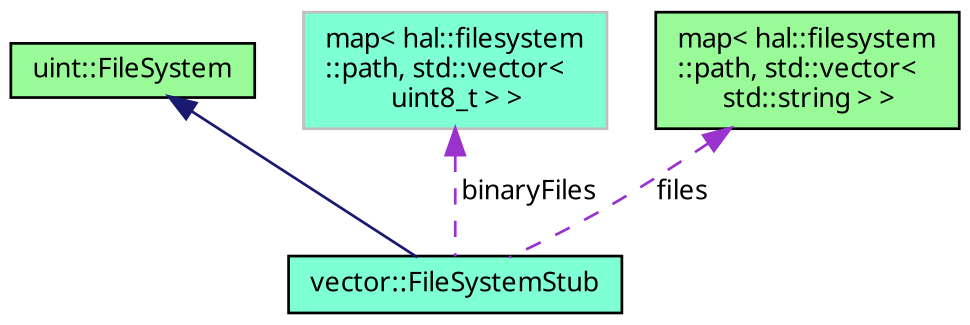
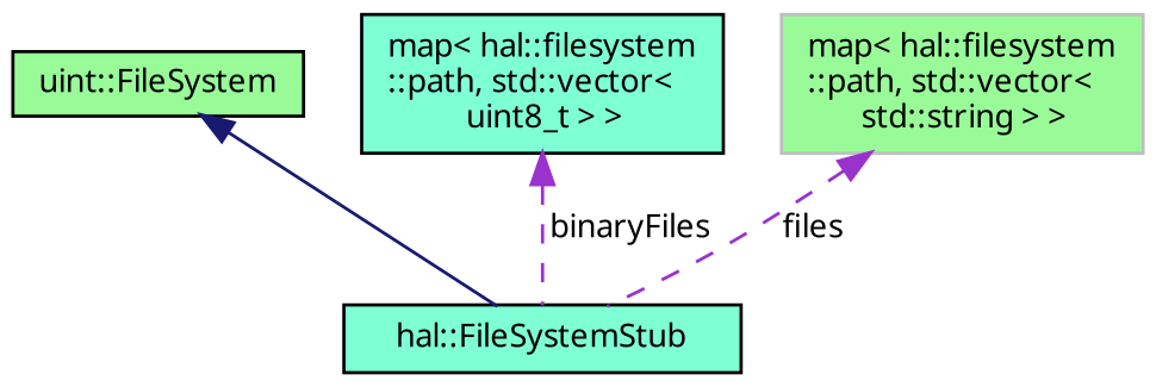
  digraph {
    fontname="Noto Sans"
    rankdir=TB
    node [color=black fillcolor=aquamarine fontname="Noto Sans" fontsize=10 shape=record style=filled]
    edge [color=darkorchid3 dir=back fontname="Noto Sans" fontsize=10 labelfontname=Helvetica labelfontsize=10 style=dashed]
-   n1 [fontcolor=black height=0.2 label="vector::FileSystemStub" width=0.4]
+   n1 [fontcolor=black height=0.2 label="hal::FileSystemStub" width=0.4]
    n2 [fillcolor=palegreen height=0.2 label="uint::FileSystem" width=0.4]
-   n3 [color=grey75 height=0.2 label="map\< hal::filesystem\l::path, std::vector\<\l uint8_t \> \>" width=0.4]
-   n4 [fillcolor=palegreen height=0.2 label="map\< hal::filesystem\l::path, std::vector\<\l std::string \> \>" width=0.4]
+   n3 [height=0.2 label="map\< hal::filesystem\l::path, std::vector\<\l uint8_t \> \>" width=0.4]
+   n4 [color=grey75 fillcolor=palegreen height=0.2 label="map\< hal::filesystem\l::path, std::vector\<\l std::string \> \>" width=0.4]
    n2 -> n1 [color=midnightblue style=solid]
    n3 -> n1 [label=" binaryFiles"]
    n4 -> n1 [label=" files"]
  }
